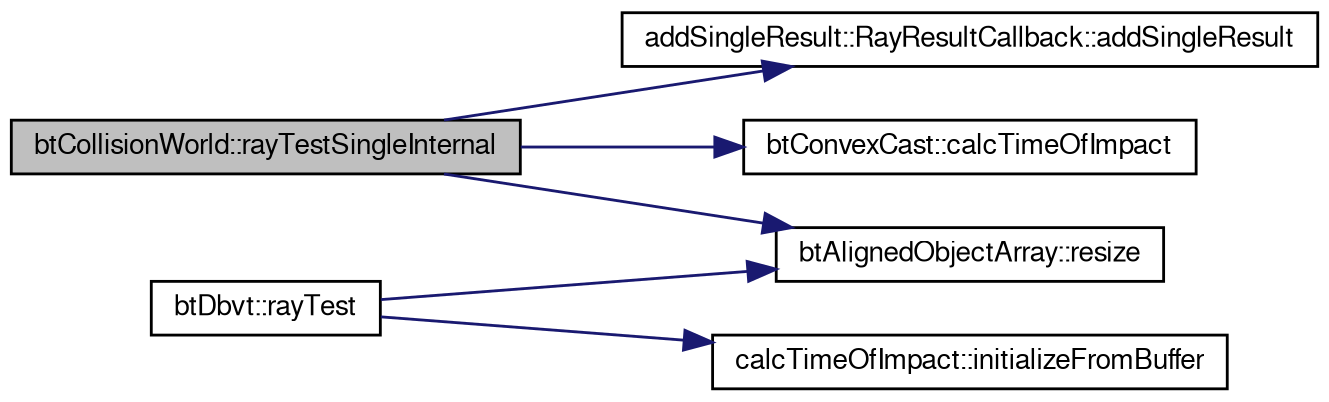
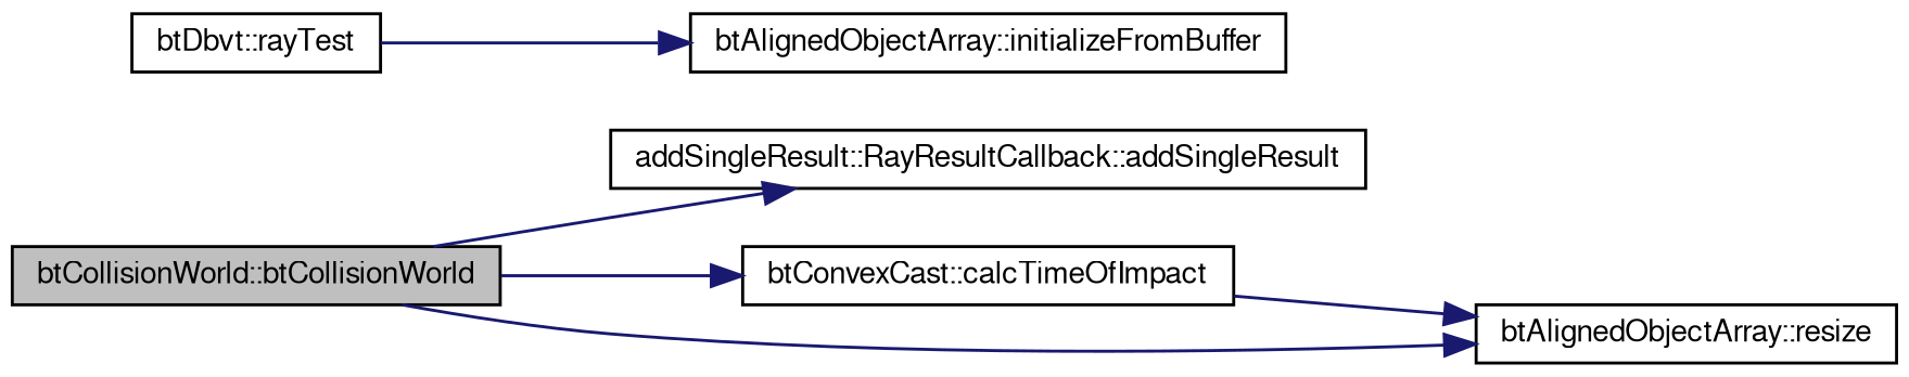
  digraph {
    rankdir=LR
    node [color=black fontname=FreeSans fontsize=10 shape=record]
    edge [color=midnightblue fontname=FreeSans fontsize=10 labelfontname=FreeSans labelfontsize=10 style=solid]
-   n1 [fillcolor=grey75 fontcolor=black height=0.2 label="btCollisionWorld::rayTestSingleInternal" style=filled width=0.4]
+   n1 [fillcolor=grey75 fontcolor=black height=0.2 label="btCollisionWorld::btCollisionWorld" style=filled width=0.4]
    n2 [height=0.2 label="addSingleResult::RayResultCallback::addSingleResult" width=0.4]
    n3 [height=0.2 label="btConvexCast::calcTimeOfImpact" width=0.4]
    n4 [height=0.2 label="btAlignedObjectArray::resize" width=0.4]
    n5 [height=0.2 label="btDbvt::rayTest" width=0.4]
-   n6 [height=0.2 label="calcTimeOfImpact::initializeFromBuffer" width=0.4]
+   n6 [height=0.2 label="btAlignedObjectArray::initializeFromBuffer" width=0.4]
    n1 -> n2
    n1 -> n3
    n1 -> n4
-   n5 -> n4
+   n3 -> n4
    n5 -> n6
  }
